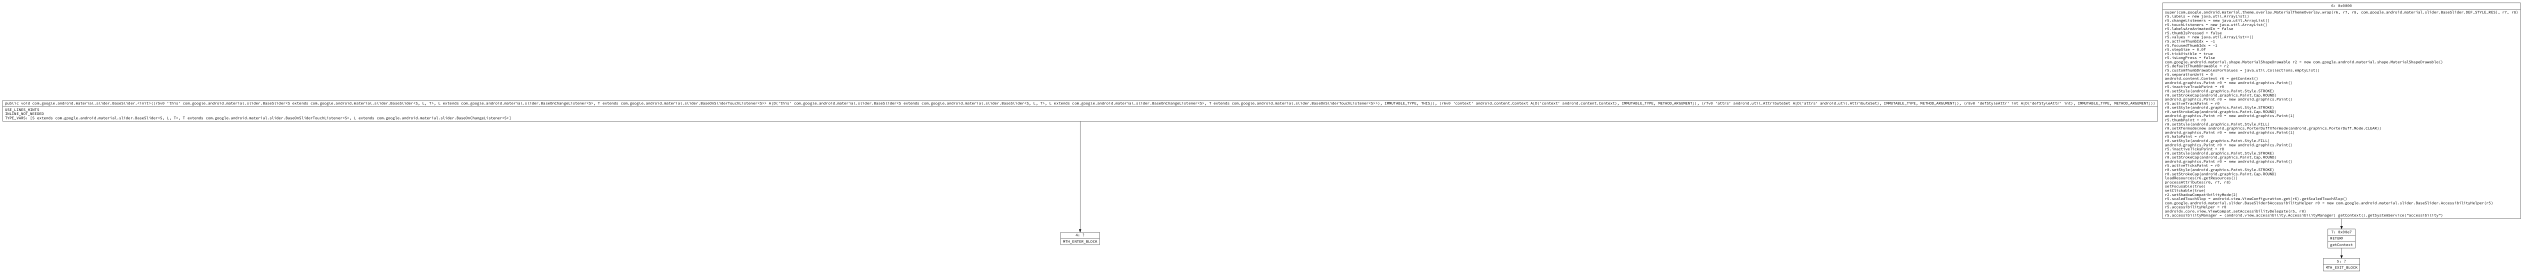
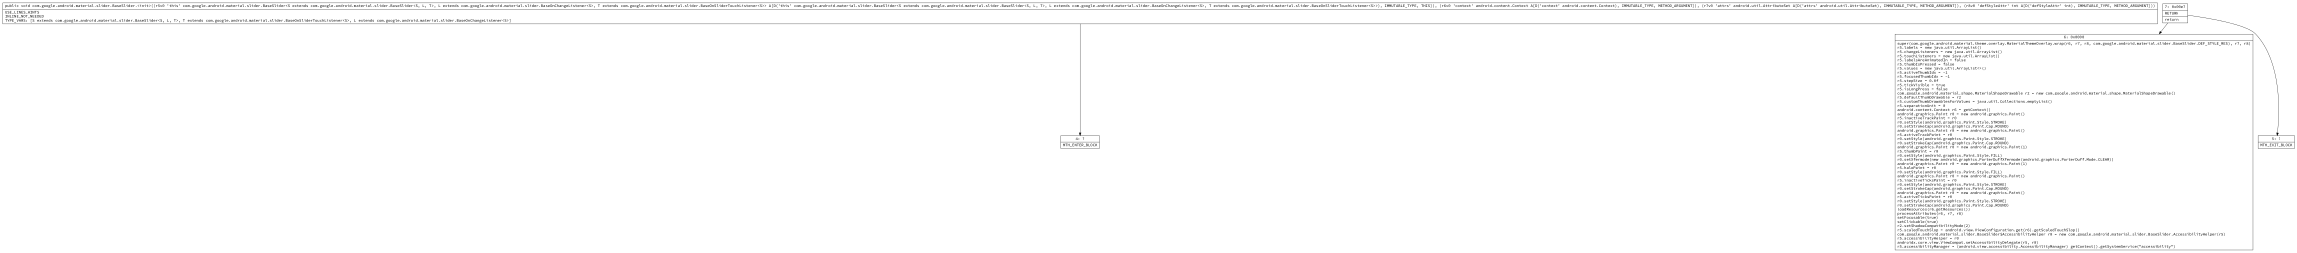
  digraph {
    fontname="Source Code Pro"
    node [fontname="Source Code Pro" shape=record]
    edge [fontname="Source Code Pro"]
    n1 [label="{4\:\ ?|MTH_ENTER_BLOCK\l}"]
    n2 [label="{6\:\ 0x0000|super(com.google.android.material.theme.overlay.MaterialThemeOverlay.wrap(r6, r7, r8, com.google.android.material.slider.BaseSlider.DEF_STYLE_RES), r7, r8)\lr5.labels = new java.util.ArrayList()\lr5.changeListeners = new java.util.ArrayList()\lr5.touchListeners = new java.util.ArrayList()\lr5.labelsAreAnimatedIn = false\lr5.thumbIsPressed = false\lr5.values = new java.util.ArrayList\<\>()\lr5.activeThumbIdx = \-1\lr5.focusedThumbIdx = \-1\lr5.stepSize = 0.0f\lr5.tickVisible = true\lr5.isLongPress = false\lcom.google.android.material.shape.MaterialShapeDrawable r2 = new com.google.android.material.shape.MaterialShapeDrawable()\lr5.defaultThumbDrawable = r2\lr5.customThumbDrawablesForValues = java.util.Collections.emptyList()\lr5.separationUnit = 0\landroid.content.Context r6 = getContext()\landroid.graphics.Paint r0 = new android.graphics.Paint()\lr5.inactiveTrackPaint = r0\lr0.setStyle(android.graphics.Paint.Style.STROKE)\lr0.setStrokeCap(android.graphics.Paint.Cap.ROUND)\landroid.graphics.Paint r0 = new android.graphics.Paint()\lr5.activeTrackPaint = r0\lr0.setStyle(android.graphics.Paint.Style.STROKE)\lr0.setStrokeCap(android.graphics.Paint.Cap.ROUND)\landroid.graphics.Paint r0 = new android.graphics.Paint(1)\lr5.thumbPaint = r0\lr0.setStyle(android.graphics.Paint.Style.FILL)\lr0.setXfermode(new android.graphics.PorterDuffXfermode(android.graphics.PorterDuff.Mode.CLEAR))\landroid.graphics.Paint r0 = new android.graphics.Paint(1)\lr5.haloPaint = r0\lr0.setStyle(android.graphics.Paint.Style.FILL)\landroid.graphics.Paint r0 = new android.graphics.Paint()\lr5.inactiveTicksPaint = r0\lr0.setStyle(android.graphics.Paint.Style.STROKE)\lr0.setStrokeCap(android.graphics.Paint.Cap.ROUND)\landroid.graphics.Paint r0 = new android.graphics.Paint()\lr5.activeTicksPaint = r0\lr0.setStyle(android.graphics.Paint.Style.STROKE)\lr0.setStrokeCap(android.graphics.Paint.Cap.ROUND)\lloadResources(r6.getResources())\lprocessAttributes(r6, r7, r8)\lsetFocusable(true)\lsetClickable(true)\lr2.setShadowCompatibilityMode(2)\lr5.scaledTouchSlop = android.view.ViewConfiguration.get(r6).getScaledTouchSlop()\lcom.google.android.material.slider.BaseSlider$AccessibilityHelper r0 = new com.google.android.material.slider.BaseSlider.AccessibilityHelper(r5)\lr5.accessibilityHelper = r0\landroidx.core.view.ViewCompat.setAccessibilityDelegate(r5, r0)\lr5.accessibilityManager = (android.view.accessibility.AccessibilityManager) getContext().getSystemService(\"accessibility\")\l}"]
-   n3 [label="{7\:\ 0x00e7|RETURN\l|getContext\l}"]
+   n3 [label="{7\:\ 0x00e7|RETURN\l|return\l}"]
    n4 [label="{5\:\ ?|MTH_EXIT_BLOCK\l}"]
    n5 [label="{public void com.google.android.material.slider.BaseSlider.\<init\>((r5v0 'this' com.google.android.material.slider.BaseSlider\<S extends com.google.android.material.slider.BaseSlider\<S, L, T\>, L extends com.google.android.material.slider.BaseOnChangeListener\<S\>, T extends com.google.android.material.slider.BaseOnSliderTouchListener\<S\>\> A[D('this' com.google.android.material.slider.BaseSlider\<S extends com.google.android.material.slider.BaseSlider\<S, L, T\>, L extends com.google.android.material.slider.BaseOnChangeListener\<S\>, T extends com.google.android.material.slider.BaseOnSliderTouchListener\<S\>\>), IMMUTABLE_TYPE, THIS]), (r6v0 'context' android.content.Context A[D('context' android.content.Context), IMMUTABLE_TYPE, METHOD_ARGUMENT]), (r7v0 'attrs' android.util.AttributeSet A[D('attrs' android.util.AttributeSet), IMMUTABLE_TYPE, METHOD_ARGUMENT]), (r8v0 'defStyleAttr' int A[D('defStyleAttr' int), IMMUTABLE_TYPE, METHOD_ARGUMENT]))  | USE_LINES_HINTS\lINLINE_NOT_NEEDED\lTYPE_VARS: [S extends com.google.android.material.slider.BaseSlider\<S, L, T\>, T extends com.google.android.material.slider.BaseOnSliderTouchListener\<S\>, L extends com.google.android.material.slider.BaseOnChangeListener\<S\>]\l}"]
-   n2 -> n3
+   n3 -> n2
    n3 -> n4
    n5 -> n1
  }
